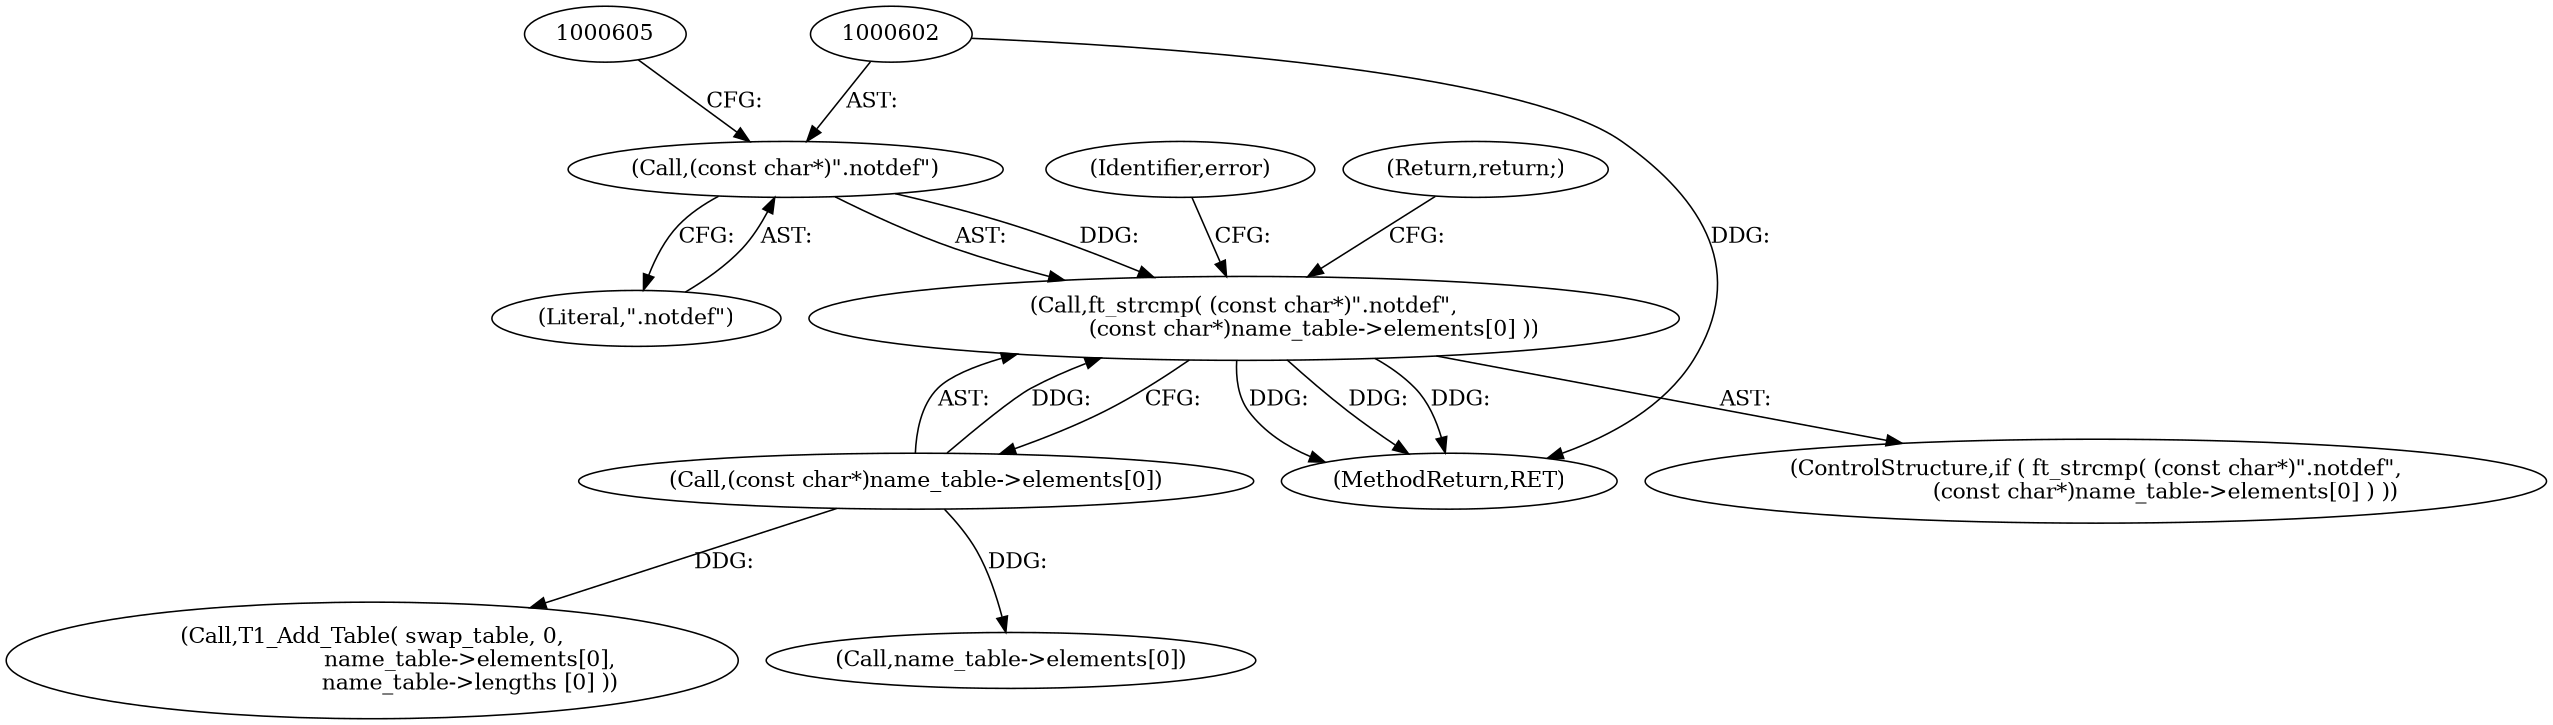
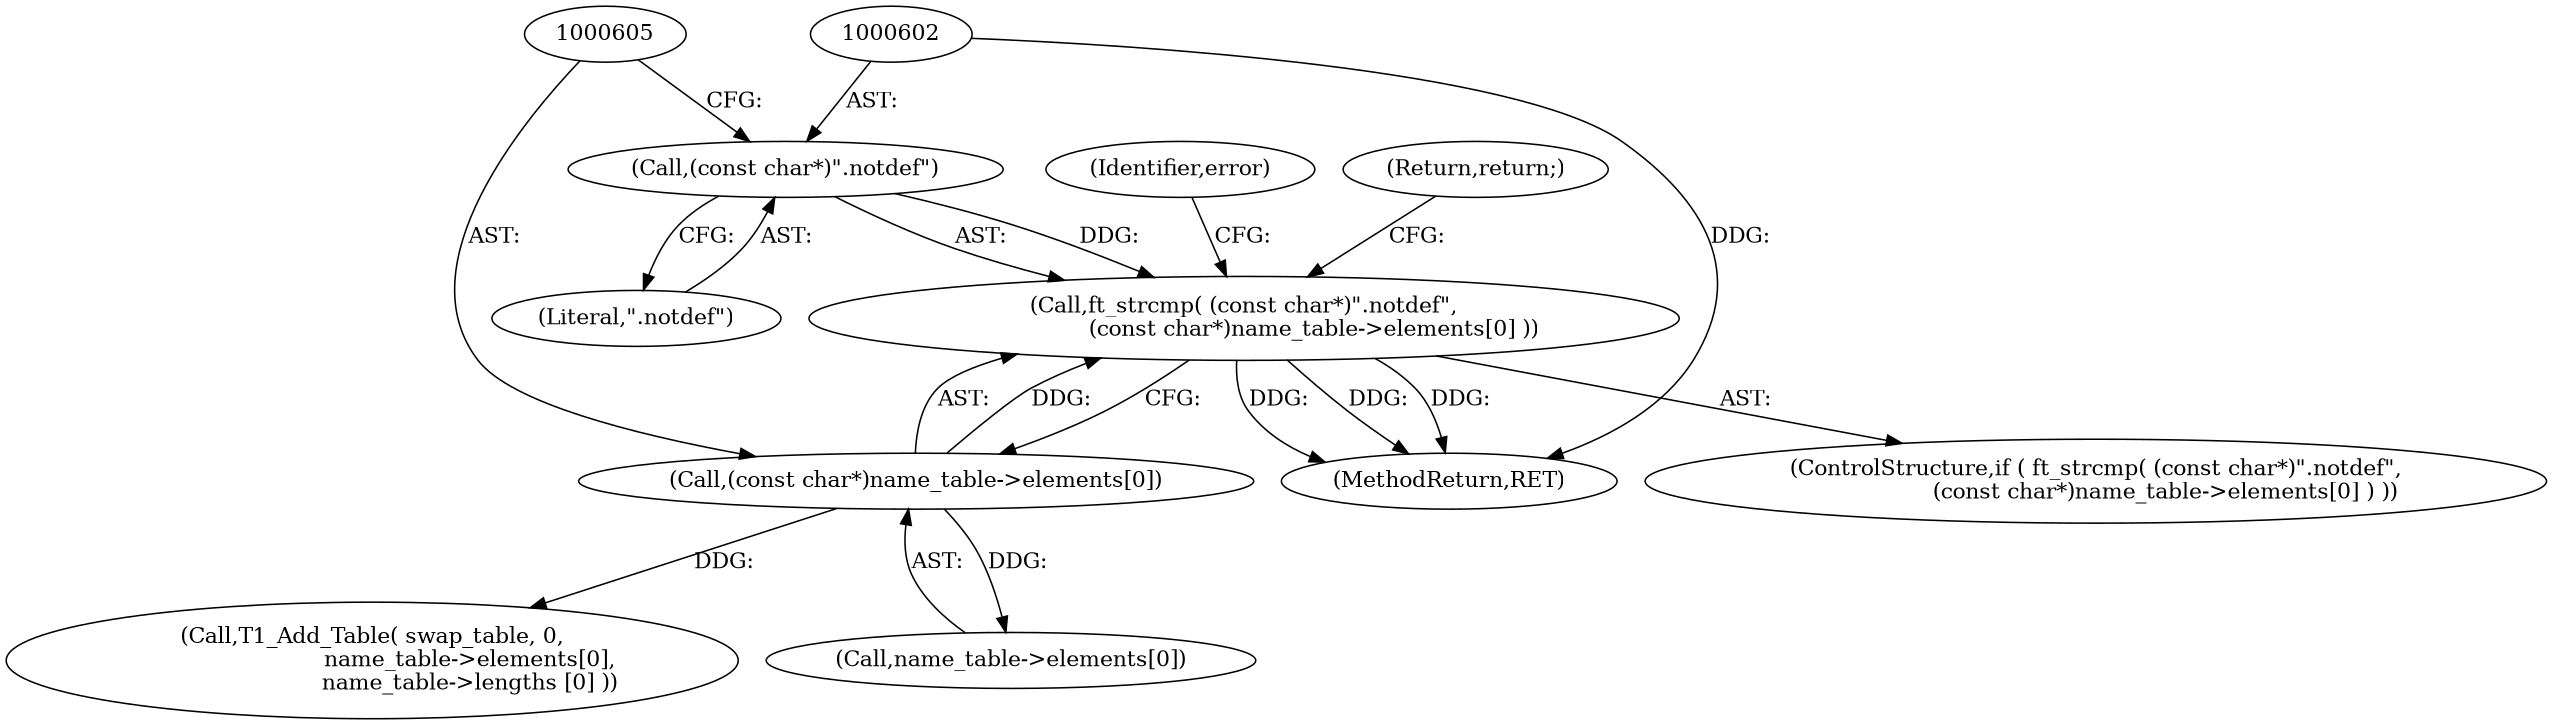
  digraph {
    n1 [label="(Call,ft_strcmp( (const char*)\".notdef\",\n                    (const char*)name_table->elements[0] ))"]
    n2 [label="(Call,(const char*)name_table->elements[0])"]
    n3 [label="(MethodReturn,RET)"]
    n4 [label="(ControlStructure,if ( ft_strcmp( (const char*)\".notdef\",\n                    (const char*)name_table->elements[0] ) ))"]
    n5 [label="(Call,T1_Add_Table( swap_table, 0,\n                            name_table->elements[0],\n                            name_table->lengths [0] ))"]
    n6 [label="(Call,name_table->elements[0])"]
    n7 [label="(Call,(const char*)\".notdef\")"]
    n8 [label="(Literal,\".notdef\")"]
    n9 [label="(Identifier,error)"]
    n10 [label="(Return,return;)"]
    1000602
    1000605
    n1 -> n2 [label="CFG: "]
    n1 -> n3 [label="DDG: "]
    n1 -> n3 [label="DDG: "]
    n1 -> n3 [label="DDG: "]
    n1 -> n4 [label="AST: "]
    n2 -> n1 [label="AST: "]
    n2 -> n1 [label="DDG: "]
    n2 -> n5 [label="DDG: "]
    n2 -> n6 [label="DDG: "]
+   n6 -> n2 [label="AST: "]
    n7 -> n1 [label="AST: "]
    n7 -> n1 [label="DDG: "]
    n7 -> n8 [label="CFG: "]
    n8 -> n7 [label="AST: "]
    n9 -> n1 [label="CFG: "]
    n10 -> n1 [label="CFG: "]
    1000602 -> n3 [label="DDG: "]
    1000602 -> n7 [label="AST: "]
+   1000605 -> n2 [label="AST: "]
    1000605 -> n7 [label="CFG: "]
  }
